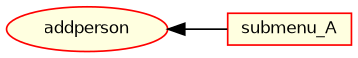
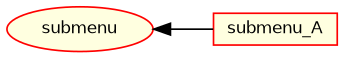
  digraph {
    rankdir=LR
    node [color=red fillcolor=lightyellow fontname=Helvetica fontsize=10 style=filled]
-   n1 [fontcolor=black height=0.2 label=addperson shape=ellipse width=0.4]
+   n1 [fontcolor=black height=0.2 label=submenu shape=ellipse width=0.4]
    n2 [height=0.2 label=submenu_A shape=box width=0.4]
    n1 -> n2 [color=black dir=back fontname=Helvetica fontsize=10 labelfontname=Helvetica labelfontsize=10 style=solid]
  }
